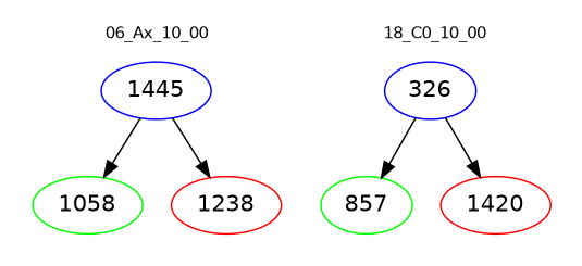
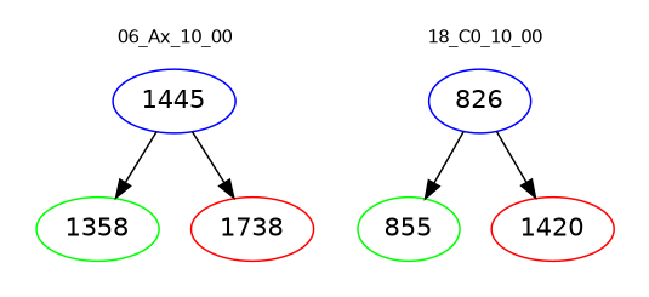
  digraph {
    fontname="DejaVu Sans"
    node [color=blue fontname="DejaVu Sans"]
    edge [color=black fontname="DejaVu Sans"]
    n1 [label=1445]
-   n2 [color=green label=1058]
-   n3 [color=red label=1238]
-   n4 [label=326]
-   n5 [color=green label=857]
+   n2 [color=green label=1358]
+   n3 [color=red label=1738]
+   n4 [label=826]
+   n5 [color=green label=855]
    n6 [color=red label=1420]
    subgraph cluster_1 {
      color=white
      fontsize=10
      label="06_Ax_10_00"
      n1
      n2
      n3
    }
    subgraph cluster_2 {
      color=white
      fontsize=10
      label="18_C0_10_00"
      n4
      n5
      n6
    }
    n1 -> n2
    n1 -> n3
    n4 -> n5
    n4 -> n6
  }
